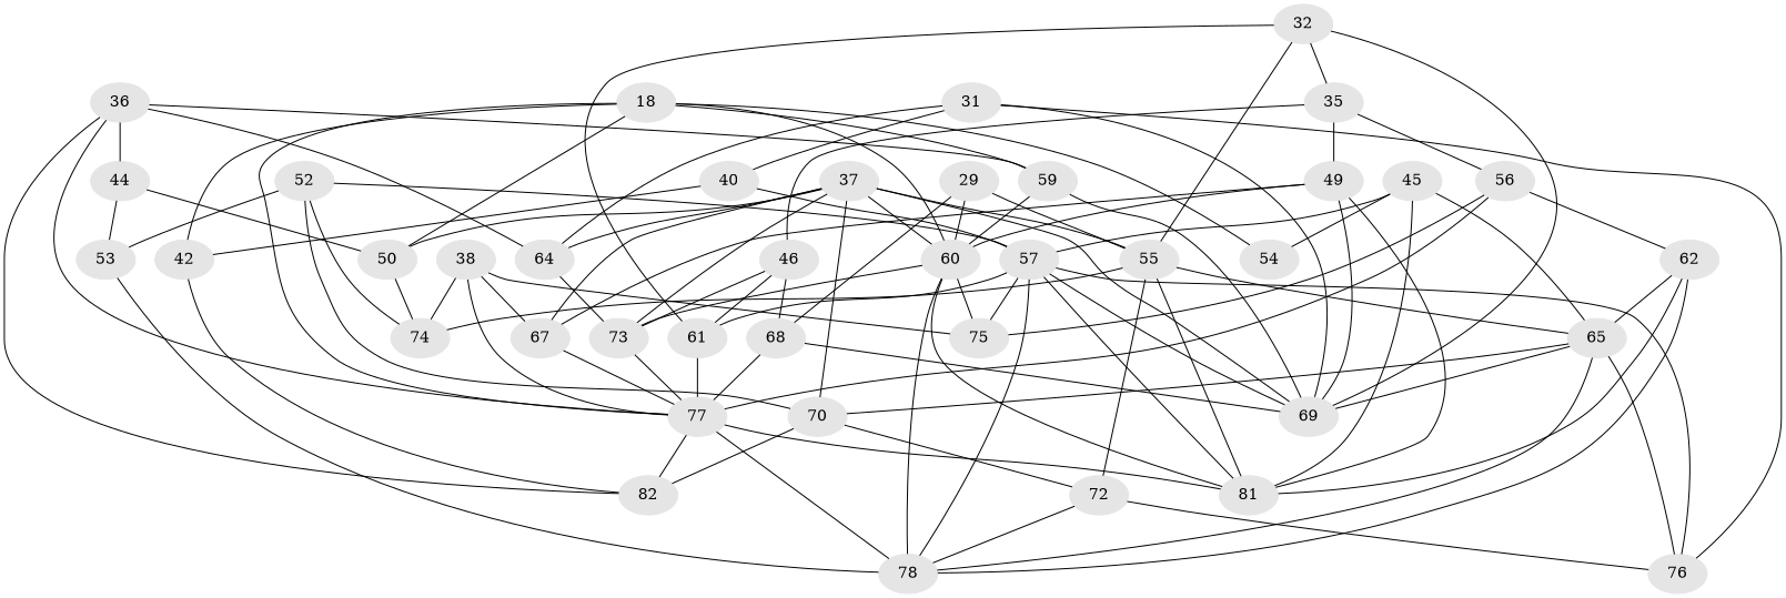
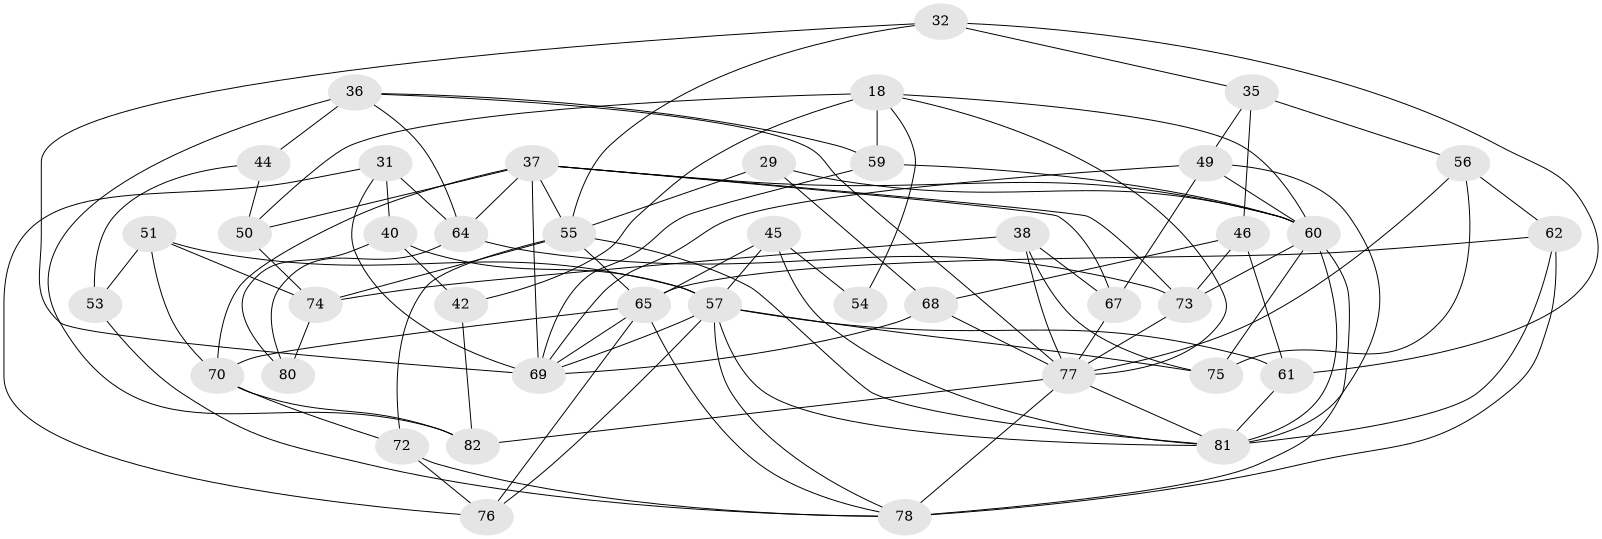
  graph {
    node [color=gray90 style=filled]
    18 [super="+17"]
    42
    50
    54
    60 [super="+3+12+13"]
    77 [super="+30+71"]
    59
    82
    74 [super="+26"]
    75 [super="+27"]
    81 [super="+66+79"]
    73 [super="+25"]
    78 [super="+23+63"]
    55 [super="+20+16"]
    65 [super="+6+39"]
    72 [super="+2"]
    29
    68
    69 [super="+33+51"]
    40 [super="+15"]
    n21 [label=57 super="+21+47"]
+   80
    31
    64 [super="+8"]
    76
    32
    35
    61
    46
    49 [super="+5"]
    56
    67 [super="+10"]
    62 [super="+9"]
    36 [super="+34"]
    44
    53
    37 [super="+28"]
    70 [super="+57"]
    38
    45
-   52 [super="+48"]
+   52 [super="+48" label=51]
    18 -- 42 [weight=2]
    18 -- 50
    18 -- 54
    18 -- 60
    18 -- 77
    18 -- 59
    42 -- 82
    50 -- 74
    60 -- 75 [weight=3]
    60 -- 81
    60 -- 73
    60 -- 78
    77 -- 82
    77 -- 81 [weight=2]
    77 -- 78 [weight=2]
    59 -- 60
    59 -- 69
+   74 -- 80
    73 -- 77
    55 -- 74 [weight=2]
    55 -- 81
    55 -- 65
    55 -- 72 [weight=2]
    65 -- 78
    65 -- 69
    65 -- 76
    65 -- 70
    72 -- 78
    72 -- 76
    29 -- 60 [weight=2]
    29 -- 55
    29 -- 68
    68 -- 77
    68 -- 69
    40 -- 42
    40 -- n21 [weight=2]
+   40 -- 80 [weight=2]
    n21 -- 75
    n21 -- 81
    n21 -- 78
    n21 -- 69 [weight=3]
    n21 -- 76
    n21 -- 61
    31 -- 69
    31 -- 40
    31 -- 64
    31 -- 76
    64 -- 73
+   64 -- 80
    32 -- 55
    32 -- 69
    32 -- 35
    32 -- 61
    35 -- 46
    35 -- 49
    35 -- 56
-   61 -- 77
+   61 -- 81
    46 -- 73
    46 -- 68
    46 -- 61
    49 -- 60
    49 -- 81
    49 -- 69
    49 -- 67 [weight=2]
    56 -- 77
    56 -- 75
    56 -- 62
    67 -- 77
    62 -- 81 [weight=2]
    62 -- 78
    62 -- 65 [weight=2]
    36 -- 77
    36 -- 59
    36 -- 82
    36 -- 64
    36 -- 44 [weight=2]
    44 -- 50
    44 -- 53
    53 -- 78
    37 -- 50
    37 -- 60
    37 -- 73 [weight=2]
    37 -- 55 [weight=2]
    37 -- 69
    37 -- 64 [weight=2]
    37 -- 67 [weight=2]
    37 -- 70
    70 -- 82
    70 -- 72 [weight=2]
    38 -- 77
    38 -- 74
    38 -- 75
    38 -- 67
    45 -- 54
    45 -- 81
    45 -- 65
    45 -- n21
    52 -- 74
    52 -- n21
    52 -- 53 [weight=2]
    52 -- 70
  }
